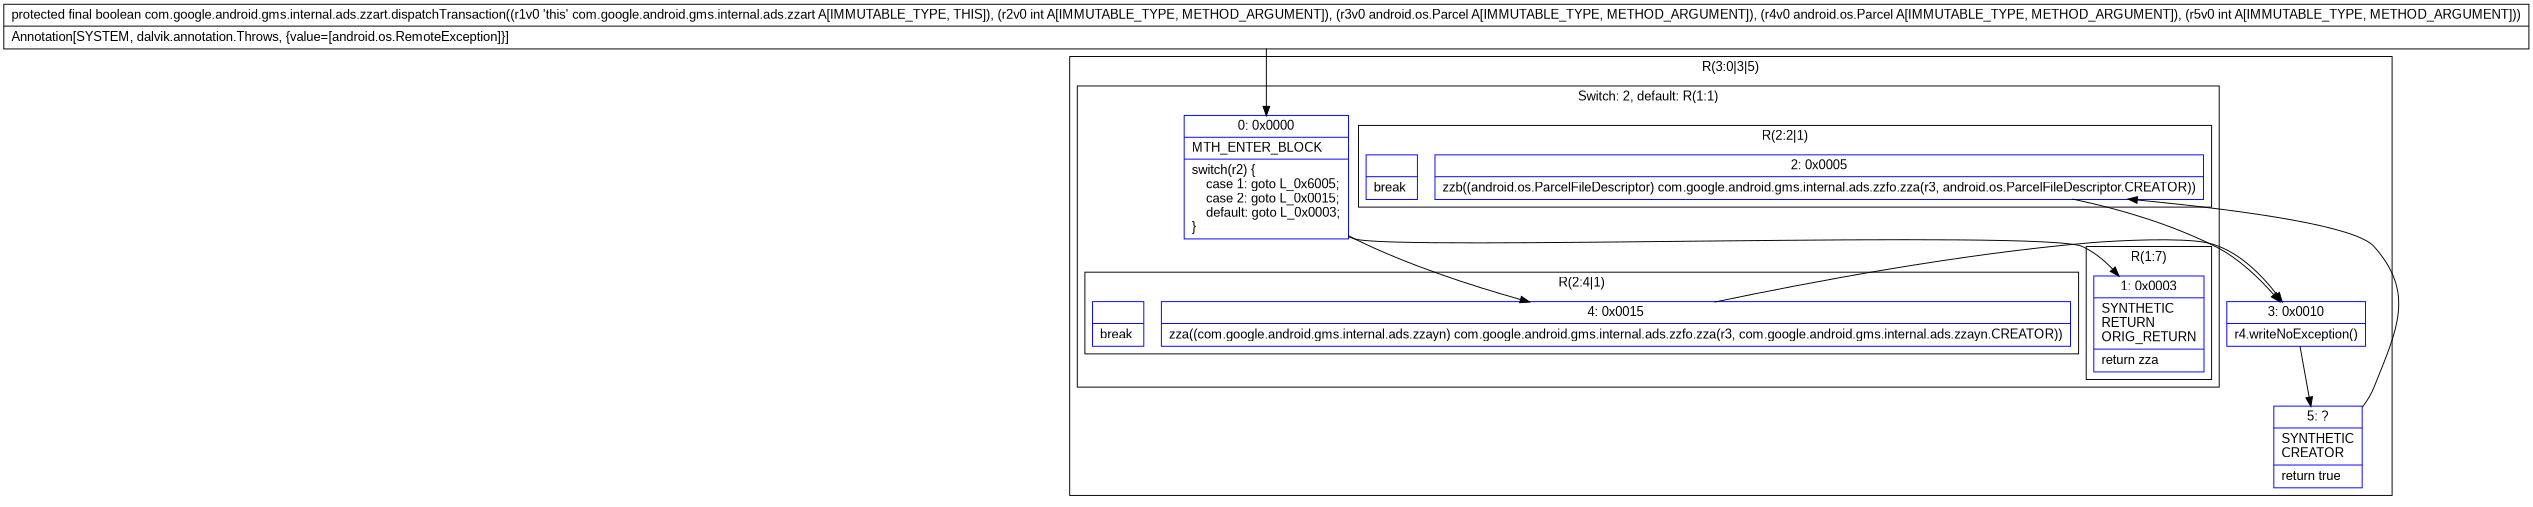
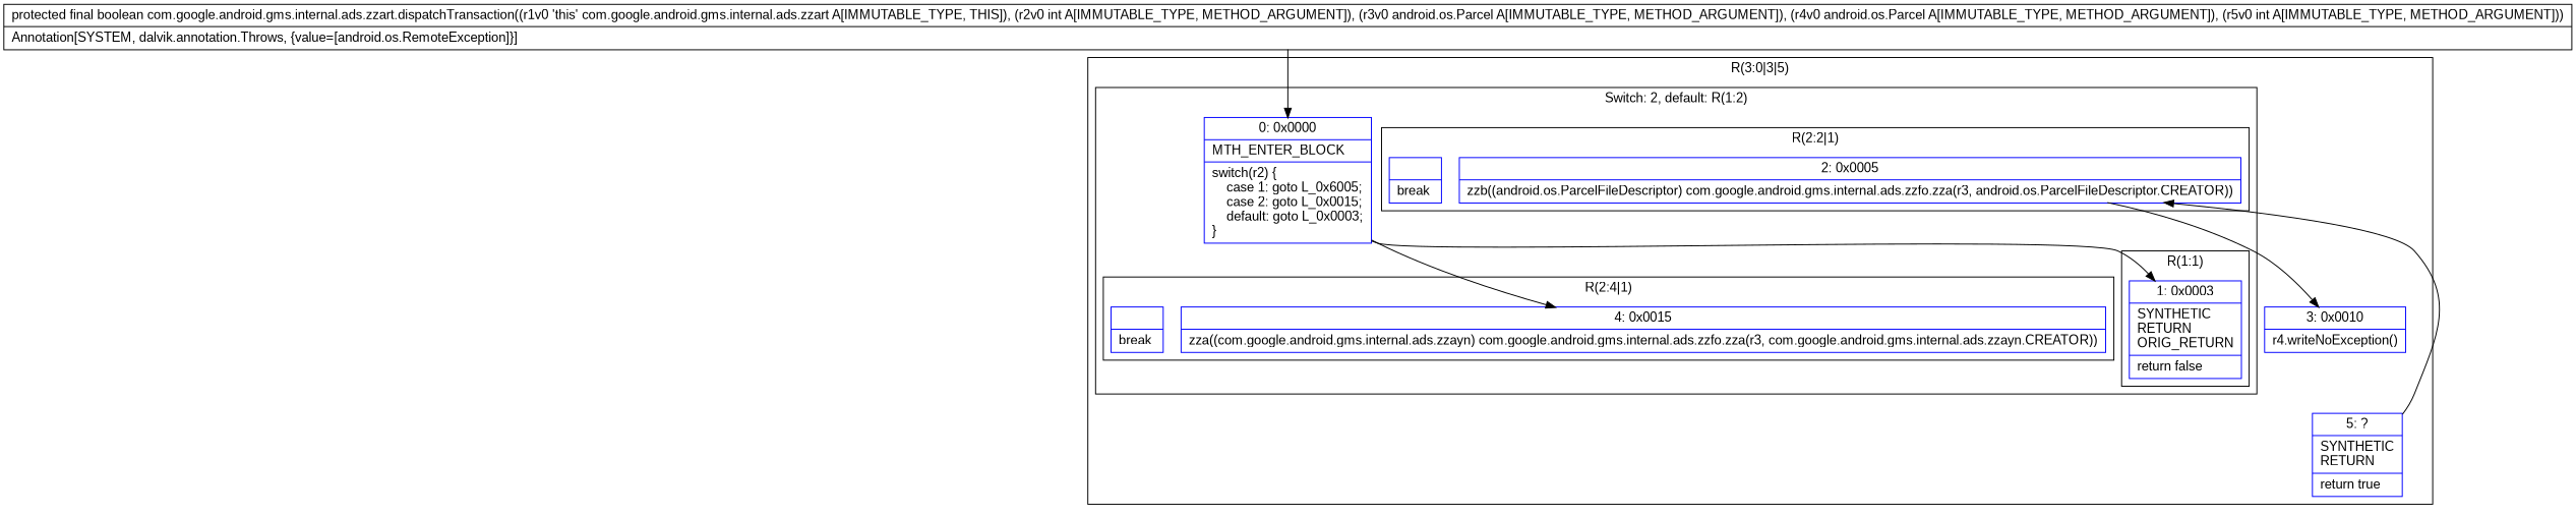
  digraph {
    fontname="Liberation Sans"
    node [color=blue fontname="Liberation Sans" shape=record]
    edge [fontname="Liberation Sans"]
    n1 [label="{2\:\ 0x0005|zzb((android.os.ParcelFileDescriptor) com.google.android.gms.internal.ads.zzfo.zza(r3, android.os.ParcelFileDescriptor.CREATOR))\l}"]
    n2 [label="{|break\l}"]
    n3 [label="{4\:\ 0x0015|zza((com.google.android.gms.internal.ads.zzayn) com.google.android.gms.internal.ads.zzfo.zza(r3, com.google.android.gms.internal.ads.zzayn.CREATOR))\l}"]
    n4 [label="{|break\l}"]
-   n5 [label="{1\:\ 0x0003|SYNTHETIC\lRETURN\lORIG_RETURN\l|return zza\l}"]
+   n5 [label="{1\:\ 0x0003|SYNTHETIC\lRETURN\lORIG_RETURN\l|return false\l}"]
    n6 [label="{0\:\ 0x0000|MTH_ENTER_BLOCK\l|switch(r2) \{\l    case 1: goto L_0x6005;\l    case 2: goto L_0x0015;\l    default: goto L_0x0003;\l\}\l}"]
    n7 [label="{3\:\ 0x0010|r4.writeNoException()\l}"]
-   n8 [label="{5\:\ ?|SYNTHETIC\lCREATOR\l|return true\l}"]
+   n8 [label="{5\:\ ?|SYNTHETIC\lRETURN\l|return true\l}"]
    n9 [label="{protected final boolean com.google.android.gms.internal.ads.zzart.dispatchTransaction((r1v0 'this' com.google.android.gms.internal.ads.zzart A[IMMUTABLE_TYPE, THIS]), (r2v0 int A[IMMUTABLE_TYPE, METHOD_ARGUMENT]), (r3v0 android.os.Parcel A[IMMUTABLE_TYPE, METHOD_ARGUMENT]), (r4v0 android.os.Parcel A[IMMUTABLE_TYPE, METHOD_ARGUMENT]), (r5v0 int A[IMMUTABLE_TYPE, METHOD_ARGUMENT]))  | Annotation[SYSTEM, dalvik.annotation.Throws, \{value=[android.os.RemoteException]\}]\l}" color=""]
    subgraph cluster_1 {
      label="R(3:0|3|5)"
      n7
      n8
      subgraph cluster_2 {
-       label="Switch: 2, default: R(1:1)"
+       label="Switch: 2, default: R(1:2)"
        n6
        subgraph cluster_3 {
          label="R(2:2|1)"
          n1
          n2
        }
        subgraph cluster_4 {
          label="R(2:4|1)"
          n3
          n4
        }
        subgraph cluster_5 {
-         label="R(1:7)"
+         label="R(1:1)"
          n5
        }
      }
    }
    n1 -> n7
-   n3 -> n7
    n6 -> n3
    n6 -> n5
-   n7 -> n8
    n8 -> n1
    n9 -> n6
  }
